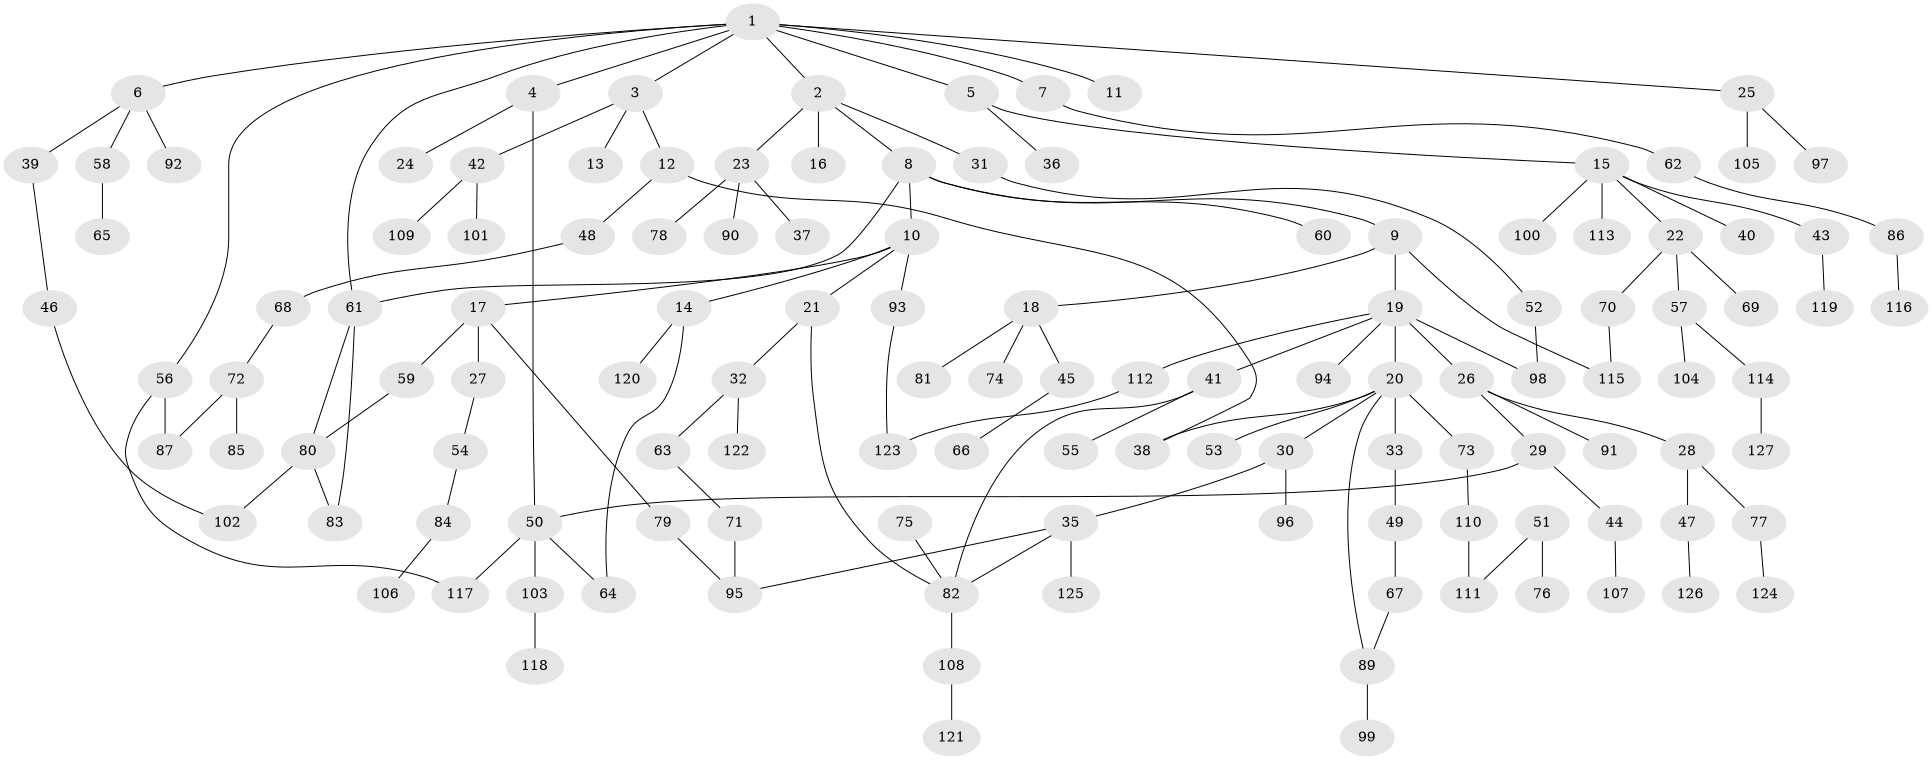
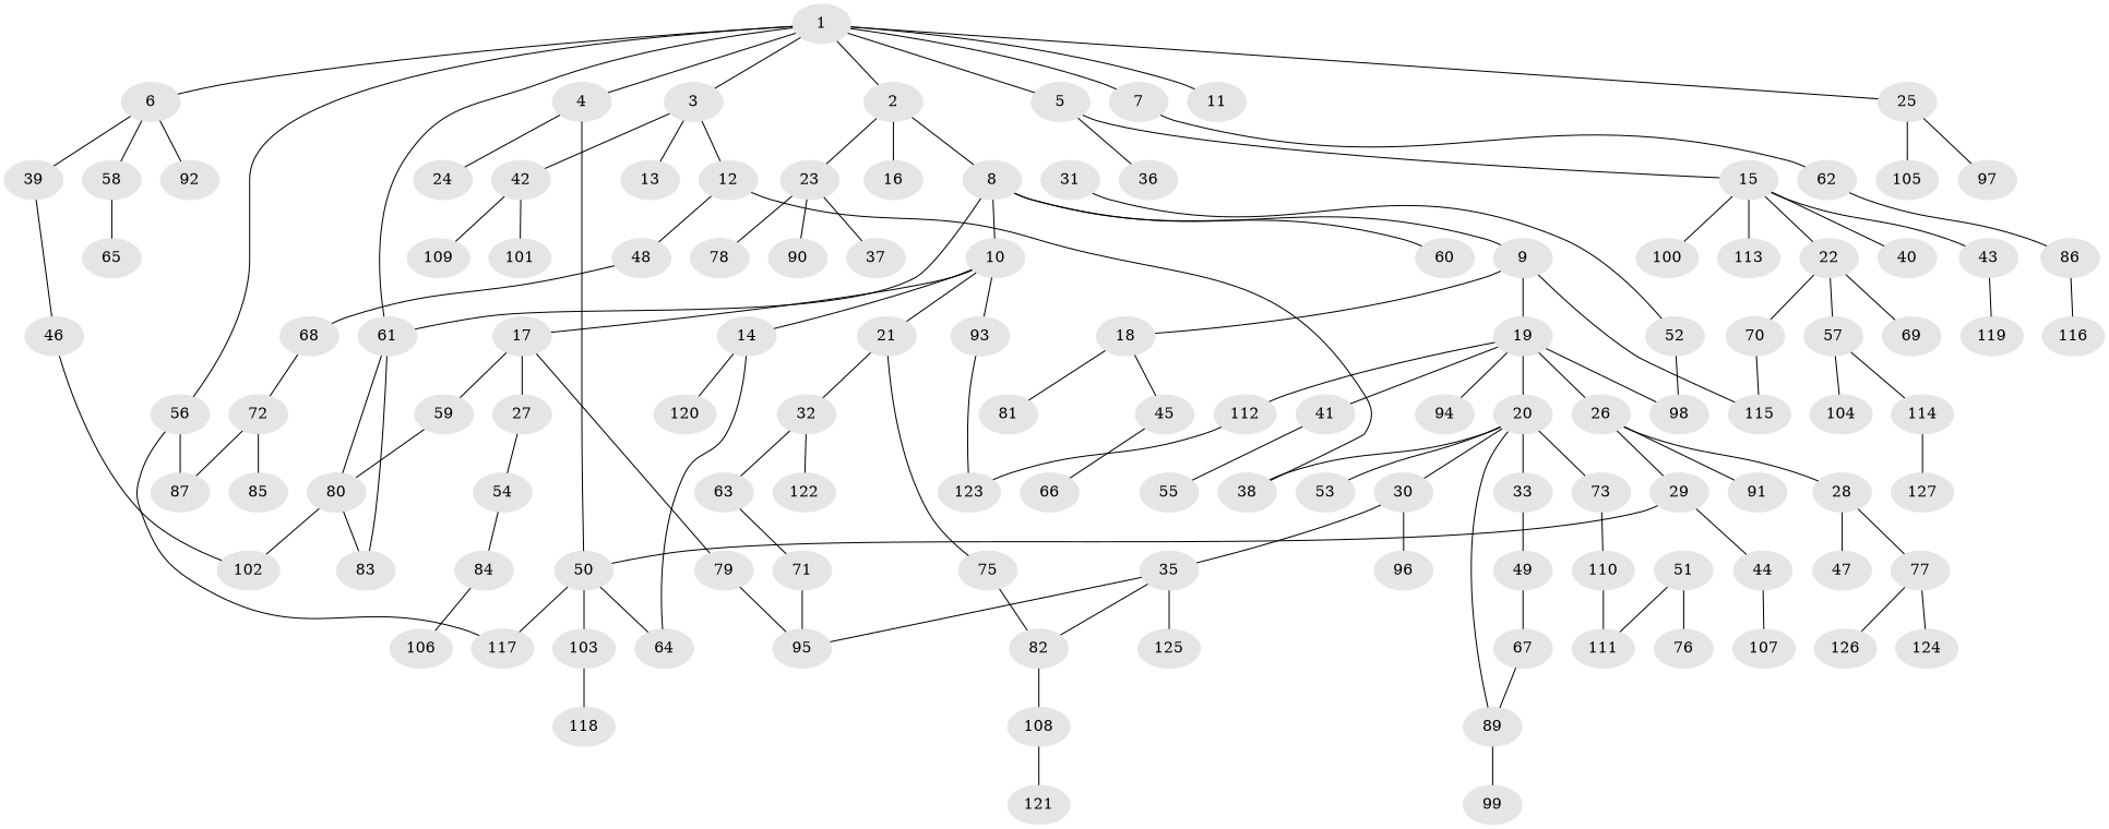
  graph {
    node [color=gray90 style=filled]
    1
    2
    3
    4
    5
    6
    7
    11
    25
    56
    61
    8
    16
    23
    31
    12
    13
    42
    24
    50
    15
    36
    39
    58
    92
    62
    97
    105
    117
    87
    80
    83
    9
    10
    60
    37
    78
    90
    52
    38
    48
    101
    109
    64
    103
    22
    40
    43
    100
    113
    46
    65
    86
    18
    19
    115
    14
    17
    21
    93
    45
-   74
    81
    20
    26
    41
    94
    98
    112
    120
    27
    59
    79
    32
    75
    123
    68
    57
    69
    70
    119
    54
    95
    66
    30
    33
    53
    73
    89
    28
    29
    91
    82
    55
    35
    96
    49
    110
    99
    63
    122
    104
    114
    47
    77
    44
    84
    126
    124
    107
    125
    71
    67
    108
    102
    72
    51
    76
    111
    118
    106
    127
    116
    85
    121
    1 -- 2
    1 -- 3
    1 -- 4
    1 -- 5
    1 -- 6
    1 -- 7
    1 -- 11
    1 -- 25
    1 -- 56
    1 -- 61
    2 -- 8
    2 -- 16
    2 -- 23
-   2 -- 31
    3 -- 12
    3 -- 13
    3 -- 42
    4 -- 24
    4 -- 50
    5 -- 15
    5 -- 36
    6 -- 39
    6 -- 58
    6 -- 92
    7 -- 62
    25 -- 97
    25 -- 105
    56 -- 117
    56 -- 87
    61 -- 80
    61 -- 83
    8 -- 61
    8 -- 9
    8 -- 10
    8 -- 60
    23 -- 37
    23 -- 78
    23 -- 90
    31 -- 52
    12 -- 38
    12 -- 48
    42 -- 101
    42 -- 109
    50 -- 117
    50 -- 64
    50 -- 103
    15 -- 22
    15 -- 40
    15 -- 43
    15 -- 100
    15 -- 113
    39 -- 46
    58 -- 65
    62 -- 86
    80 -- 83
    80 -- 102
    9 -- 18
    9 -- 19
    9 -- 115
    10 -- 14
    10 -- 17
    10 -- 21
    10 -- 93
    52 -- 98
    48 -- 68
    103 -- 118
    22 -- 57
    22 -- 69
    22 -- 70
    43 -- 119
    46 -- 102
    86 -- 116
    18 -- 45
-   18 -- 74
    18 -- 81
    19 -- 20
    19 -- 26
    19 -- 41
    19 -- 94
    19 -- 98
    19 -- 112
    14 -- 64
    14 -- 120
    17 -- 27
    17 -- 59
    17 -- 79
    21 -- 32
-   21 -- 82
+   21 -- 75
    93 -- 123
    45 -- 66
    20 -- 38
    20 -- 30
    20 -- 33
    20 -- 53
    20 -- 73
    20 -- 89
    26 -- 28
    26 -- 29
    26 -- 91
-   41 -- 82
    41 -- 55
    112 -- 123
    27 -- 54
    59 -- 80
    79 -- 95
    32 -- 63
    32 -- 122
    75 -- 82
    68 -- 72
    57 -- 104
    57 -- 114
    70 -- 115
    54 -- 84
    30 -- 35
    30 -- 96
    33 -- 49
    73 -- 110
    89 -- 99
    28 -- 47
    28 -- 77
    29 -- 50
    29 -- 44
    82 -- 108
    35 -- 95
    35 -- 82
    35 -- 125
    49 -- 67
    110 -- 111
    63 -- 71
    114 -- 127
-   47 -- 126
+   77 -- 126
    77 -- 124
    44 -- 107
    84 -- 106
    71 -- 95
    67 -- 89
    108 -- 121
    72 -- 87
    72 -- 85
    51 -- 76
    51 -- 111
  }
